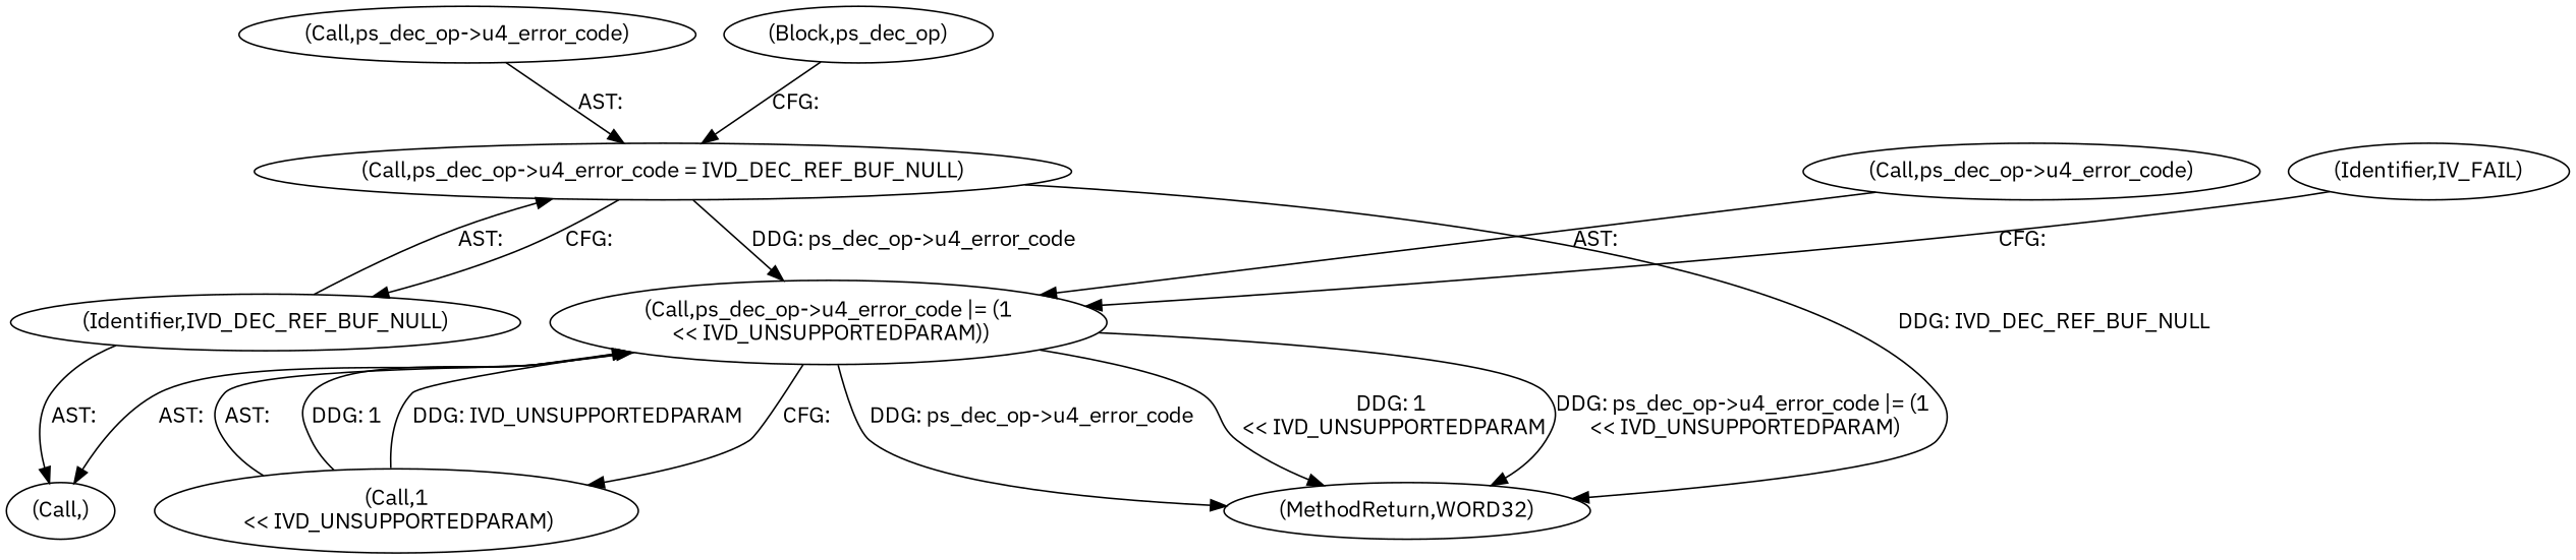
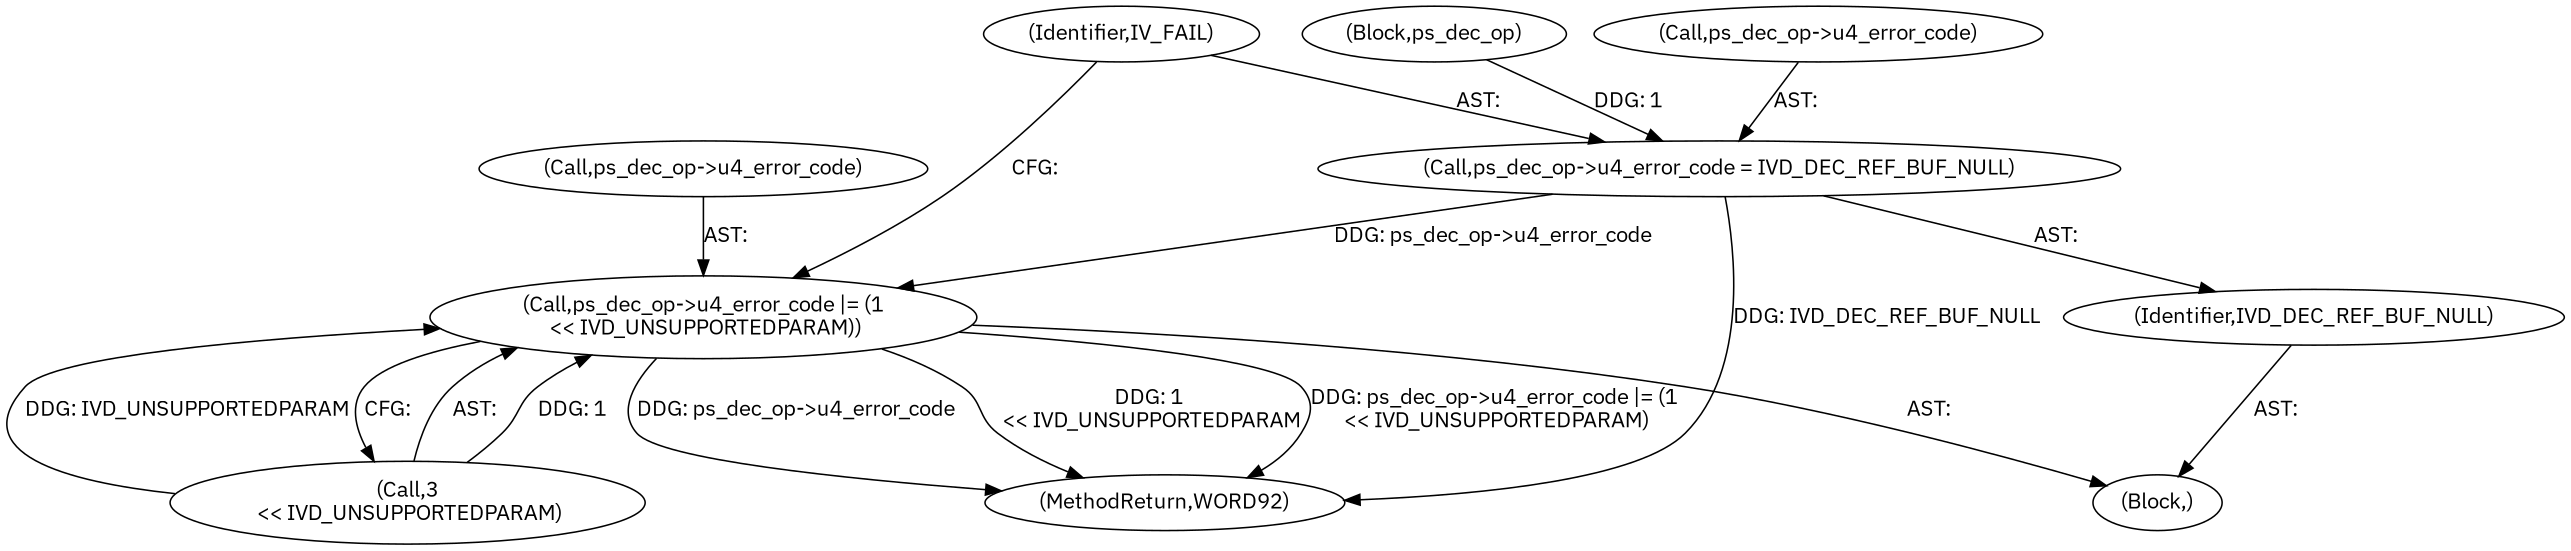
  digraph {
    fontname="IBM Plex Sans"
    node [fontname="IBM Plex Sans"]
    edge [fontname="IBM Plex Sans"]
    n1 [label="(Call,ps_dec_op->u4_error_code = IVD_DEC_REF_BUF_NULL)"]
    n2 [label="(Call,ps_dec_op->u4_error_code |= (1\n << IVD_UNSUPPORTEDPARAM))"]
-   n3 [label="(MethodReturn,WORD32)"]
+   n3 [label="(MethodReturn,WORD92)"]
    n4 [label="(Identifier,IVD_DEC_REF_BUF_NULL)"]
-   n5 [label="(Call,)"]
-   n6 [label="(Call,1\n << IVD_UNSUPPORTEDPARAM)"]
+   n5 [label="(Block,)"]
+   n6 [label="(Call,3\n << IVD_UNSUPPORTEDPARAM)"]
    n7 [label="(Call,ps_dec_op->u4_error_code)"]
    n8 [label="(Identifier,IV_FAIL)"]
    n9 [label="(Call,ps_dec_op->u4_error_code)"]
    n10 [label="(Block,ps_dec_op)"]
    n1 -> n2 [label="DDG: ps_dec_op->u4_error_code"]
    n1 -> n3 [label="DDG: IVD_DEC_REF_BUF_NULL"]
-   n1 -> n4 [label="CFG: "]
+   n1 -> n4 [label="AST: "]
    n2 -> n3 [label="DDG: 1\n << IVD_UNSUPPORTEDPARAM"]
    n2 -> n3 [label="DDG: ps_dec_op->u4_error_code |= (1\n << IVD_UNSUPPORTEDPARAM)"]
    n2 -> n3 [label="DDG: ps_dec_op->u4_error_code"]
    n2 -> n5 [label="AST: "]
    n2 -> n6 [label="CFG: "]
-   n4 -> n1 [label="AST: "]
+   n8 -> n1 [label="AST: "]
    n4 -> n5 [label="AST: "]
    n6 -> n2 [label="AST: "]
    n6 -> n2 [label="DDG: 1"]
    n6 -> n2 [label="DDG: IVD_UNSUPPORTEDPARAM"]
    n7 -> n1 [label="AST: "]
    n8 -> n2 [label="CFG: "]
    n9 -> n2 [label="AST: "]
-   n10 -> n1 [label="CFG: "]
+   n10 -> n1 [label="DDG: 1"]
  }
